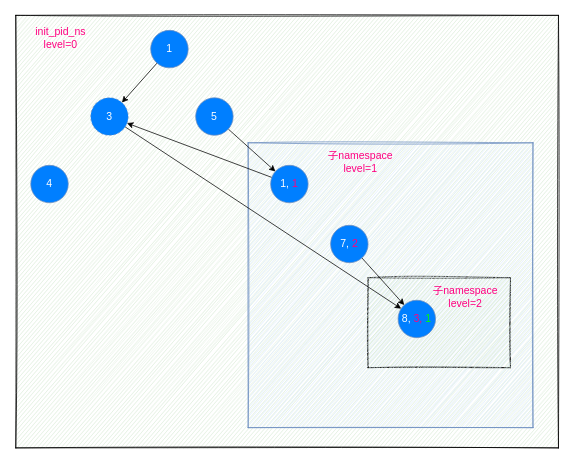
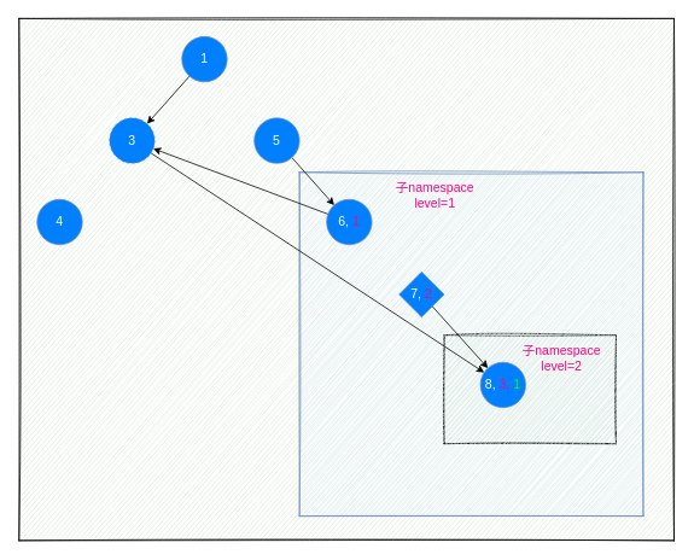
  <mxCell id="0" />
  <mxCell id="1" parent="0" />
  <mxCell id="2" value="" style="rounded=0;whiteSpace=wrap;html=1;shadow=0;glass=0;sketch=1;fontSize=14;fontColor=#00FF00;fillColor=#D5E8D4;" vertex="1" parent="1"><mxGeometry x="490" y="370" width="190" height="120" as="geometry" /></mxCell>
  <mxCell id="3" value="" style="rounded=0;whiteSpace=wrap;html=1;fontSize=14;fontColor=#FF0080;fillColor=#D5E8D4;sketch=1;glass=0;shadow=0;" vertex="1" parent="1"><mxGeometry x="20" y="20" width="724" height="577" as="geometry" /></mxCell>
  <mxCell id="4" value="" style="rounded=0;whiteSpace=wrap;html=1;fontSize=14;fillColor=#dae8fc;strokeColor=#6c8ebf;sketch=1;" vertex="1" parent="1"><mxGeometry x="330" y="190" width="380" height="380" as="geometry" /></mxCell>
  <mxCell id="5" value="" style="rounded=0;orthogonalLoop=1;jettySize=auto;html=1;fontSize=14;fontColor=#FFFFFF;" edge="1" parent="1" source="6" target="8"><mxGeometry relative="1" as="geometry" /></mxCell>
  <mxCell id="6" value="&lt;font style=&quot;font-size: 14px;&quot; color=&quot;#ffffff&quot;&gt;1&lt;/font&gt;" style="ellipse;whiteSpace=wrap;html=1;aspect=fixed;fillColor=#007FFF;strokeColor=#6c8ebf;" vertex="1" parent="1"><mxGeometry x="200" y="40" width="50" height="50" as="geometry" /></mxCell>
  <mxCell id="7" value="" style="edgeStyle=none;rounded=0;orthogonalLoop=1;jettySize=auto;html=1;fontSize=14;fontColor=#FFFFFF;" edge="1" parent="1" source="8" target="18"><mxGeometry relative="1" as="geometry" /></mxCell>
  <mxCell id="8" value="&lt;font style=&quot;font-size: 14px;&quot; color=&quot;#ffffff&quot;&gt;3&lt;/font&gt;" style="ellipse;whiteSpace=wrap;html=1;aspect=fixed;fillColor=#007FFF;strokeColor=#6c8ebf;dashed=1;" vertex="1" parent="1"><mxGeometry x="120" y="130" width="50" height="50" as="geometry" /></mxCell>
  <mxCell id="9" value="&lt;font style=&quot;font-size: 14px;&quot; color=&quot;#ffffff&quot;&gt;4&lt;/font&gt;" style="ellipse;whiteSpace=wrap;html=1;aspect=fixed;fillColor=#007FFF;strokeColor=#6c8ebf;" vertex="1" parent="1"><mxGeometry x="40" y="220" width="50" height="50" as="geometry" /></mxCell>
  <mxCell id="10" value="" style="edgeStyle=none;rounded=0;orthogonalLoop=1;jettySize=auto;html=1;fontSize=14;fontColor=#FFFFFF;" edge="1" parent="1" source="11" target="13"><mxGeometry relative="1" as="geometry" /></mxCell>
- <mxCell id="11" value="&lt;font style=&quot;font-size: 14px;&quot; color=&quot;#ffffff&quot;&gt;5&lt;/font&gt;" style="ellipse;whiteSpace=wrap;html=1;aspect=fixed;fillColor=#007FFF;strokeColor=#6c8ebf;" vertex="1" parent="1"><mxGeometry x="260" y="130" width="50" height="50" as="geometry" /></mxCell>
+ <mxCell id="11" value="&lt;font style=&quot;font-size: 14px;&quot; color=&quot;#ffffff&quot;&gt;5&lt;/font&gt;" style="ellipse;whiteSpace=wrap;html=1;aspect=fixed;fillColor=#007FFF;strokeColor=#6c8ebf;" vertex="1" parent="1"><mxGeometry x="280" y="130" width="50" height="50" as="geometry" /></mxCell>
  <mxCell id="12" value="" style="edgeStyle=none;rounded=0;orthogonalLoop=1;jettySize=auto;html=1;fontSize=14;fontColor=#FF0080;" edge="1" parent="1" source="13" target="8"><mxGeometry relative="1" as="geometry" /></mxCell>
- <mxCell id="13" value="&lt;span style=&quot;font-size: 14px;&quot;&gt;&lt;font color=&quot;#ffffff&quot;&gt;1,&amp;nbsp;&lt;/font&gt;&lt;font color=&quot;#ff0080&quot;&gt;1&lt;/font&gt;&lt;/span&gt;" style="ellipse;whiteSpace=wrap;html=1;aspect=fixed;fillColor=#007FFF;strokeColor=#6c8ebf;" vertex="1" parent="1"><mxGeometry x="360" y="220" width="50" height="50" as="geometry" /></mxCell>
+ <mxCell id="13" value="&lt;span style=&quot;font-size: 14px;&quot;&gt;&lt;font color=&quot;#ffffff&quot;&gt;6,&amp;nbsp;&lt;/font&gt;&lt;font color=&quot;#ff0080&quot;&gt;1&lt;/font&gt;&lt;/span&gt;" style="ellipse;whiteSpace=wrap;html=1;aspect=fixed;fillColor=#007FFF;strokeColor=#6c8ebf;" vertex="1" parent="1"><mxGeometry x="360" y="220" width="50" height="50" as="geometry" /></mxCell>
  <mxCell id="14" value="" style="edgeStyle=none;rounded=0;orthogonalLoop=1;jettySize=auto;html=1;fontSize=14;fontColor=#FF0080;" edge="1" parent="1" source="15" target="18"><mxGeometry relative="1" as="geometry" /></mxCell>
- <mxCell id="15" value="&lt;span style=&quot;font-size: 14px;&quot;&gt;&lt;font color=&quot;#ffffff&quot;&gt;7,&amp;nbsp;&lt;/font&gt;&lt;font color=&quot;#ff0080&quot;&gt;2&lt;/font&gt;&lt;/span&gt;" style="ellipse;whiteSpace=wrap;html=1;aspect=fixed;fillColor=#007FFF;strokeColor=#6c8ebf;" vertex="1" parent="1"><mxGeometry x="440" y="300" width="50" height="50" as="geometry" /></mxCell>
- <mxCell id="16" value="init_pid_ns&lt;br&gt;level=0" style="text;html=1;strokeColor=none;fillColor=none;align=center;verticalAlign=middle;whiteSpace=wrap;rounded=0;shadow=0;glass=0;sketch=1;fontSize=14;fontColor=#FF0080;" vertex="1" parent="1"><mxGeometry x="30" y="30" width="100" height="40" as="geometry" /></mxCell>
+ <mxCell id="15" value="&lt;span style=&quot;font-size: 14px;&quot;&gt;&lt;font color=&quot;#ffffff&quot;&gt;7,&amp;nbsp;&lt;/font&gt;&lt;font color=&quot;#ff0080&quot;&gt;2&lt;/font&gt;&lt;/span&gt;" style="rhombus;whiteSpace=wrap;html=1;aspect=fixed;fillColor=#007FFF;strokeColor=#6c8ebf;" vertex="1" parent="1"><mxGeometry x="440" y="300" width="50" height="50" as="geometry" /></mxCell>
  <mxCell id="17" value="子namespace&lt;br&gt;level=1" style="text;html=1;strokeColor=none;fillColor=none;align=center;verticalAlign=middle;whiteSpace=wrap;rounded=0;shadow=0;glass=0;sketch=1;fontSize=14;fontColor=#FF0080;" vertex="1" parent="1"><mxGeometry x="430" y="200" width="100" height="30" as="geometry" /></mxCell>
  <mxCell id="18" value="&lt;span style=&quot;font-size: 14px;&quot;&gt;&lt;font color=&quot;#ffffff&quot;&gt;8, &lt;/font&gt;&lt;font color=&quot;#ff0080&quot;&gt;3, &lt;/font&gt;&lt;font color=&quot;#00ff00&quot;&gt;1&lt;/font&gt;&lt;/span&gt;" style="ellipse;whiteSpace=wrap;html=1;aspect=fixed;fillColor=#007FFF;strokeColor=#6c8ebf;" vertex="1" parent="1"><mxGeometry x="530" y="400" width="50" height="50" as="geometry" /></mxCell>
  <mxCell id="19" value="子namespace&lt;br&gt;level=2" style="text;html=1;strokeColor=none;fillColor=none;align=center;verticalAlign=middle;whiteSpace=wrap;rounded=0;shadow=0;glass=0;sketch=1;fontSize=14;fontColor=#FF0080;" vertex="1" parent="1"><mxGeometry x="570" y="380" width="100" height="30" as="geometry" /></mxCell>
